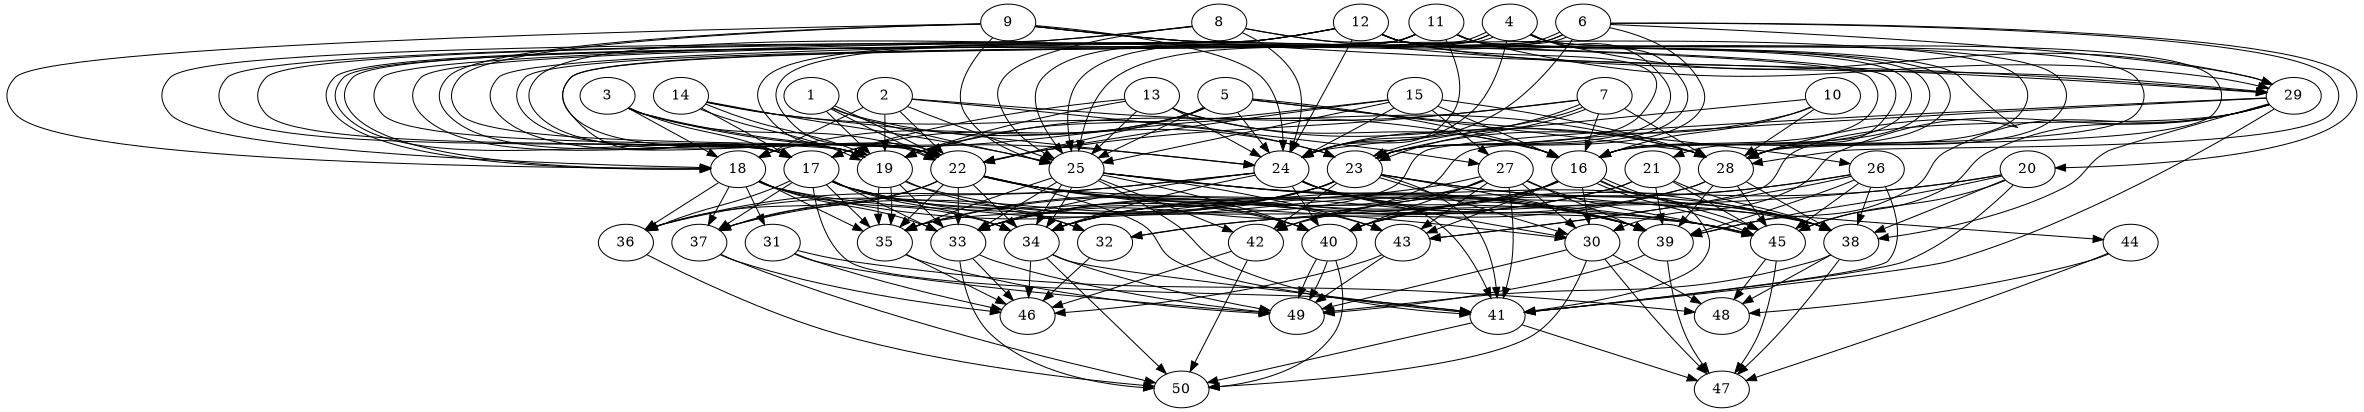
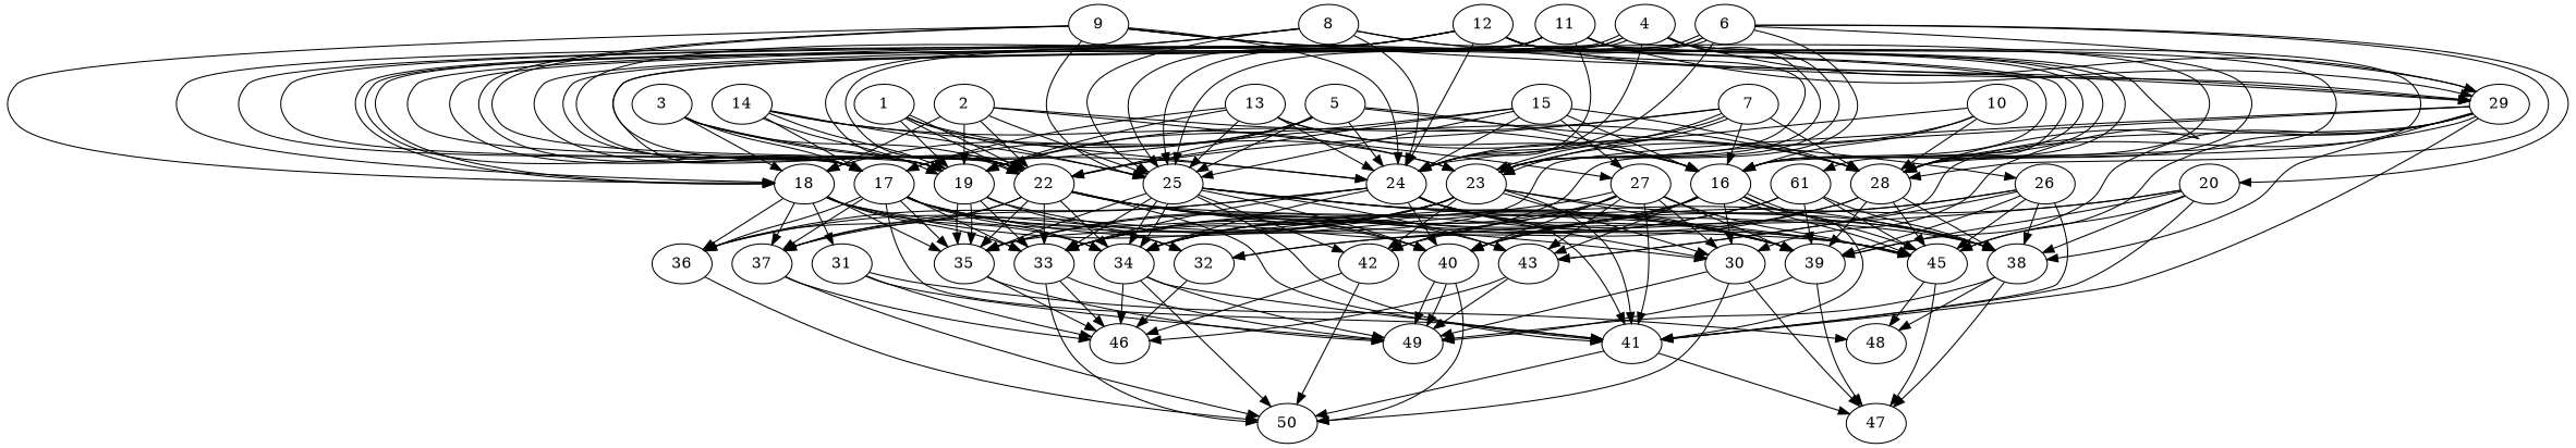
  digraph {
    node [alpha=0.10]
    1 [expect_size=34184192]
    19 [alpha=0.14 expect_size=7858176]
    22 [alpha=0.06 expect_size=12720128]
    23 [alpha=0.20 expect_size=34676736]
    25 [alpha=0.05 expect_size=9309184]
    33 [alpha=0.03 expect_size=34930688]
    32 [alpha=0.15 expect_size=20487168]
    35 [expect_size=11331584]
    39 [alpha=0.01 expect_size=14218240]
    30 [alpha=0.17 expect_size=46553088]
    34 [alpha=0.04 expect_size=33771520]
    38 [expect_size=20404224]
    40 [alpha=0.05 expect_size=30521344]
    41 [alpha=0.07 expect_size=24404992]
    43 [expect_size=21208064]
    45 [alpha=0.06 expect_size=36173824]
    37 [alpha=0.20 expect_size=34613248]
    36 [alpha=0.17 expect_size=24053760]
    42 [alpha=0.12 expect_size=32507904]
-   44 [alpha=0.17 expect_size=27115520]
    28 [alpha=0.17 expect_size=8894464]
    49 [alpha=0.11 expect_size=29201408]
    50 [alpha=0.14 expect_size=32543744]
    46 [alpha=0.01 expect_size=13578240]
    47 [alpha=0.02 expect_size=6571008]
    48 [alpha=0.05 expect_size=5687296]
    2 [expect_size=49902592]
    18 [alpha=0.02 expect_size=23517184]
    27 [alpha=0.14 expect_size=19537920]
    31 [alpha=0.03 expect_size=23520256]
    3 [alpha=0.19 expect_size=19350528]
    16 [alpha=0.20 expect_size=5296128]
    17 [alpha=0.15 expect_size=42963968]
    24 [expect_size=26355712]
    4 [alpha=0.11 expect_size=46751744]
    29 [alpha=0.07 expect_size=13459456]
    5 [alpha=0.15 expect_size=14496768]
    26 [alpha=0.04 expect_size=20310016]
    6 [alpha=0.16 expect_size=15106048]
    20 [expect_size=32980992]
    7 [alpha=0.12 expect_size=29819904]
    8 [alpha=0.13 expect_size=38037504]
    9 [alpha=0.11 expect_size=19704832]
    10 [alpha=0.07 expect_size=7523328]
    11 [alpha=0.04 expect_size=41879552]
    12 [alpha=0.09 expect_size=18804736]
-   21 [alpha=0.19 expect_size=50286592]
+   21 [alpha=0.19 expect_size=50286592 label=61]
    13 [alpha=0.16 expect_size=41856000]
    14 [alpha=0.13 expect_size=38368256]
    15 [alpha=0.05 expect_size=17626112]
    1 -> 19
    1 -> 22
    1 -> 22
    1 -> 23
    1 -> 25
    19 -> 33
    19 -> 32
    19 -> 35
    19 -> 35
    19 -> 39
    22 -> 33
    22 -> 35
    22 -> 30
    22 -> 34
    22 -> 38
    22 -> 40
    22 -> 41
    22 -> 43
    22 -> 45
    22 -> 37
    22 -> 36
    23 -> 33
    23 -> 39
    23 -> 30
    23 -> 34
    23 -> 38
    23 -> 41
    23 -> 37
    23 -> 36
    23 -> 42
-   23 -> 44
    25 -> 33
    25 -> 35
    25 -> 39
    25 -> 34
    25 -> 34
    25 -> 38
    25 -> 40
    25 -> 41
    25 -> 43
    25 -> 45
    25 -> 42
    33 -> 49
    33 -> 50
    33 -> 46
    32 -> 46
    35 -> 49
    35 -> 46
    39 -> 49
    39 -> 47
    30 -> 49
    30 -> 50
    30 -> 47
-   30 -> 48
    34 -> 41
    34 -> 49
    34 -> 50
    34 -> 46
    38 -> 49
    38 -> 47
    38 -> 48
    40 -> 49
    40 -> 49
    40 -> 50
    41 -> 50
    41 -> 47
    43 -> 49
    43 -> 46
    45 -> 47
    45 -> 48
    37 -> 50
    37 -> 46
    36 -> 50
    42 -> 50
    42 -> 46
-   44 -> 47
-   44 -> 48
    28 -> 32
    28 -> 39
    28 -> 34
    28 -> 38
    28 -> 45
    2 -> 19
    2 -> 22
    2 -> 25
    2 -> 28
    2 -> 18
    2 -> 27
    18 -> 33
    18 -> 35
    18 -> 39
    18 -> 34
    18 -> 45
    18 -> 37
    18 -> 36
    18 -> 31
    27 -> 35
    27 -> 39
    27 -> 30
    27 -> 34
    27 -> 40
    27 -> 41
    27 -> 43
    27 -> 45
    27 -> 42
    31 -> 49
    31 -> 46
    31 -> 48
    3 -> 22
    3 -> 18
    3 -> 16
    3 -> 17
    3 -> 24
    16 -> 33
    16 -> 30
    16 -> 34
    16 -> 38
    16 -> 40
    16 -> 41
    16 -> 43
    16 -> 45
    16 -> 45
    17 -> 33
    17 -> 32
    17 -> 35
    17 -> 39
    17 -> 34
    17 -> 40
    17 -> 41
    17 -> 37
    17 -> 36
    24 -> 33
    24 -> 30
    24 -> 34
    24 -> 38
    24 -> 40
    24 -> 41
    24 -> 45
    24 -> 37
    24 -> 36
    4 -> 22
    4 -> 23
    4 -> 25
    4 -> 28
    4 -> 18
    4 -> 18
    4 -> 16
    4 -> 24
    4 -> 29
    29 -> 33
    29 -> 35
    29 -> 39
    29 -> 30
    29 -> 38
    29 -> 41
    29 -> 43
    29 -> 45
    5 -> 22
    5 -> 25
-   5 -> 28
+   29 -> 28
    5 -> 18
    5 -> 16
    5 -> 17
    5 -> 24
    5 -> 26
    26 -> 39
    26 -> 38
    26 -> 40
    26 -> 41
    26 -> 43
    26 -> 45
    26 -> 42
    6 -> 22
    6 -> 22
    6 -> 23
    6 -> 25
    6 -> 28
    6 -> 17
    6 -> 24
    6 -> 29
    6 -> 20
    20 -> 32
    20 -> 39
    20 -> 38
    20 -> 40
    20 -> 41
    20 -> 45
    7 -> 19
    7 -> 22
    7 -> 23
    7 -> 23
    7 -> 28
    7 -> 16
    7 -> 24
    8 -> 19
    8 -> 25
    8 -> 28
    8 -> 17
    8 -> 24
    8 -> 29
    9 -> 19
    9 -> 22
    9 -> 25
    9 -> 28
    9 -> 18
    9 -> 16
    9 -> 24
    9 -> 29
    10 -> 23
    10 -> 28
    10 -> 16
    10 -> 24
    11 -> 19
    11 -> 22
    11 -> 23
    11 -> 25
    11 -> 28
    11 -> 16
    11 -> 17
    11 -> 24
    11 -> 29
    12 -> 19
    12 -> 22
    12 -> 23
    12 -> 28
    12 -> 18
    12 -> 16
    12 -> 17
    12 -> 24
    12 -> 29
    12 -> 21
    21 -> 33
    21 -> 35
    21 -> 39
    21 -> 38
    21 -> 45
    13 -> 19
    13 -> 25
    13 -> 28
    13 -> 16
    13 -> 17
    13 -> 24
    14 -> 19
    14 -> 19
    14 -> 23
    14 -> 25
    14 -> 17
    14 -> 24
    15 -> 19
    15 -> 22
    15 -> 25
    15 -> 28
    15 -> 27
    15 -> 16
    15 -> 24
  }
